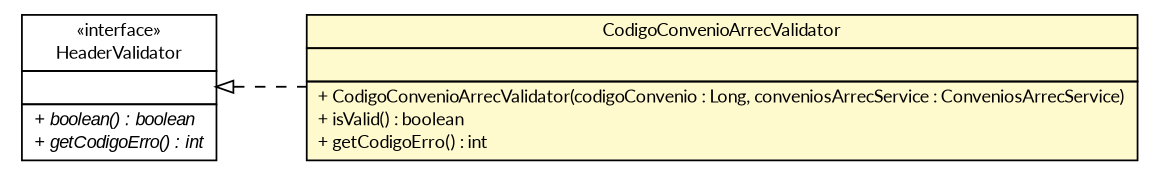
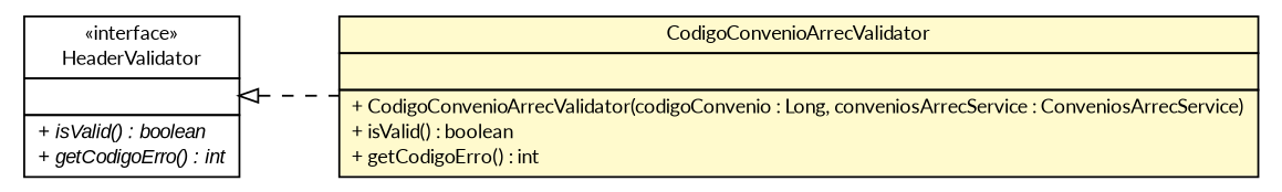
  digraph {
    nodesep=0.25
    ranksep=0.5
    rankdir=LR
    fontname=Lato
    node [fontcolor=black fontname=Lato fontsize=10.0 shape=plaintext]
-   n1 [label=<<table title="br.gov.to.sefaz.arr.processamento.validation.validator.header.HeaderValidator" border="0" cellborder="1" cellspacing="0" cellpadding="2" port="p" href="../HeaderValidator.html"> 		<tr><td><table border="0" cellspacing="0" cellpadding="1"> <tr><td align="center" balign="center"> &#171;interface&#187; </td></tr> <tr><td align="center" balign="center"> HeaderValidator </td></tr> 		</table></td></tr> 		<tr><td><table border="0" cellspacing="0" cellpadding="1"> <tr><td align="left" balign="left">  </td></tr> 		</table></td></tr> 		<tr><td><table border="0" cellspacing="0" cellpadding="1"> <tr><td align="left" balign="left"><font face="arial italic" point-size="10.0"> + boolean() : boolean </font></td></tr> <tr><td align="left" balign="left"><font face="arial italic" point-size="10.0"> + getCodigoErro() : int </font></td></tr> 		</table></td></tr> 		</table>>]
+   n1 [label=<<table title="br.gov.to.sefaz.arr.processamento.validation.validator.header.HeaderValidator" border="0" cellborder="1" cellspacing="0" cellpadding="2" port="p" href="../HeaderValidator.html"> 		<tr><td><table border="0" cellspacing="0" cellpadding="1"> <tr><td align="center" balign="center"> &#171;interface&#187; </td></tr> <tr><td align="center" balign="center"> HeaderValidator </td></tr> 		</table></td></tr> 		<tr><td><table border="0" cellspacing="0" cellpadding="1"> <tr><td align="left" balign="left">  </td></tr> 		</table></td></tr> 		<tr><td><table border="0" cellspacing="0" cellpadding="1"> <tr><td align="left" balign="left"><font face="arial italic" point-size="10.0"> + isValid() : boolean </font></td></tr> <tr><td align="left" balign="left"><font face="arial italic" point-size="10.0"> + getCodigoErro() : int </font></td></tr> 		</table></td></tr> 		</table>>]
    n2 [label=<<table title="br.gov.to.sefaz.arr.processamento.validation.validator.header.arrecadacao.CodigoConvenioArrecValidator" border="0" cellborder="1" cellspacing="0" cellpadding="2" port="p" bgcolor="lemonChiffon" href="./CodigoConvenioArrecValidator.html"> 		<tr><td><table border="0" cellspacing="0" cellpadding="1"> <tr><td align="center" balign="center"> CodigoConvenioArrecValidator </td></tr> 		</table></td></tr> 		<tr><td><table border="0" cellspacing="0" cellpadding="1"> <tr><td align="left" balign="left">  </td></tr> 		</table></td></tr> 		<tr><td><table border="0" cellspacing="0" cellpadding="1"> <tr><td align="left" balign="left"> + CodigoConvenioArrecValidator(codigoConvenio : Long, conveniosArrecService : ConveniosArrecService) </td></tr> <tr><td align="left" balign="left"> + isValid() : boolean </td></tr> <tr><td align="left" balign="left"> + getCodigoErro() : int </td></tr> 		</table></td></tr> 		</table>>]
    n1 -> n2 [arrowtail=empty dir=back fontname=Lato fontsize=10 headport=p labelfontname=arial labelfontsize=10 style=dashed tailport=p]
  }
